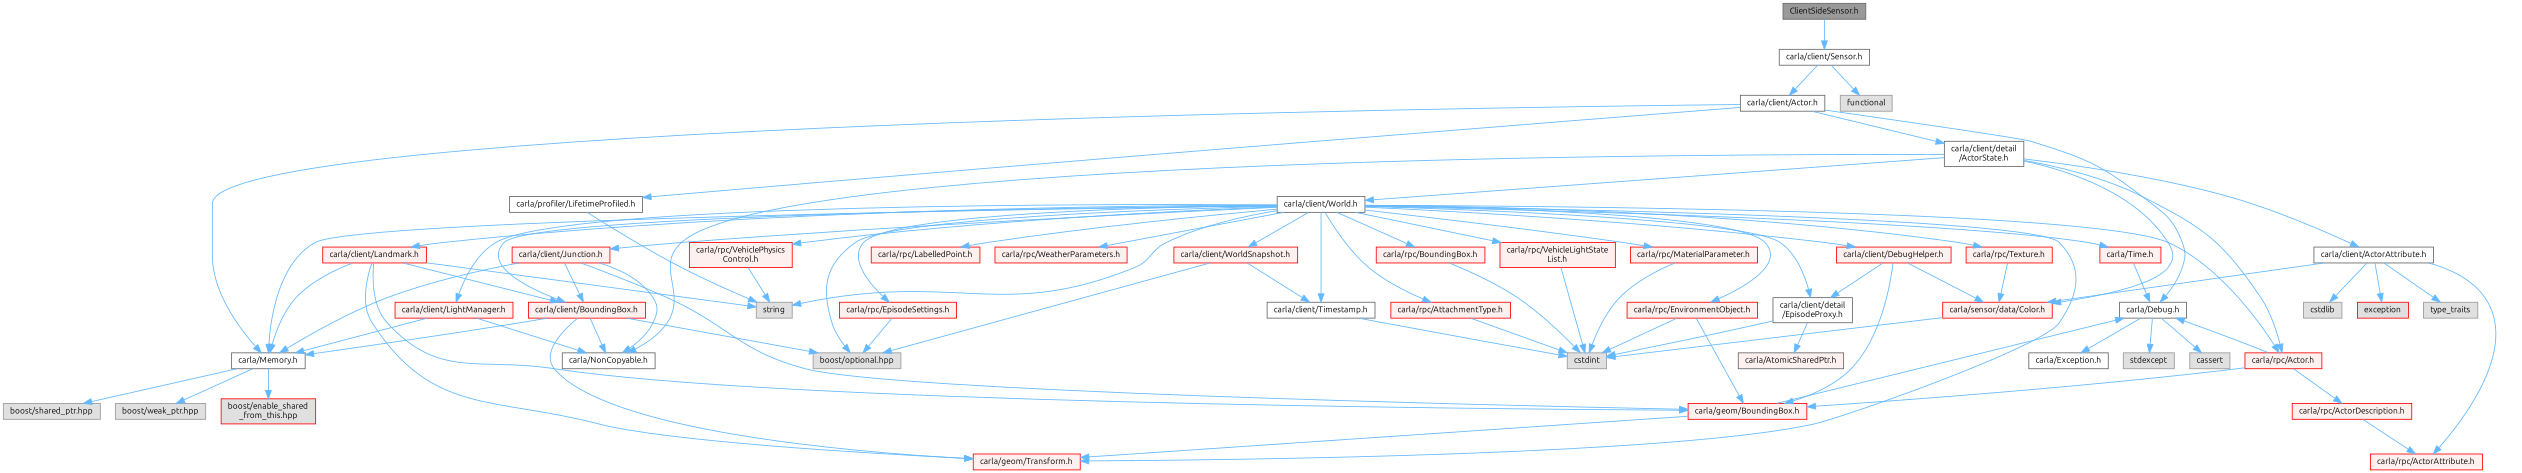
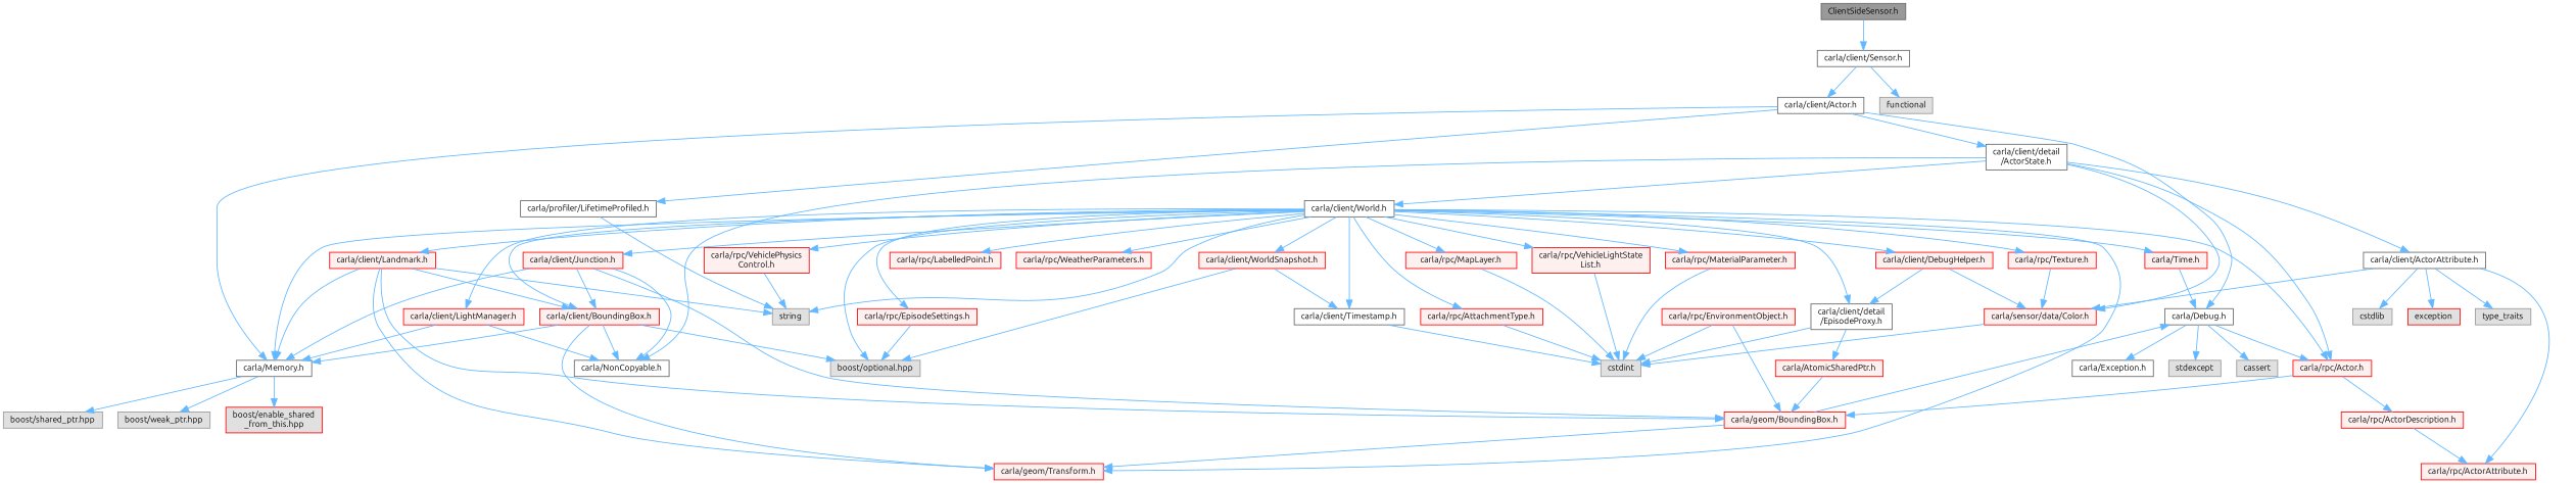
  digraph {
    fontname=Ubuntu
    node [color=red fillcolor="#FFF0F0" fontname=Ubuntu fontsize=10 shape=box style=filled]
    edge [color=steelblue1 fontname=Ubuntu fontsize=10 labelfontname=Helvetica labelfontsize=10 style=solid]
    n1 [color=gray40 fillcolor=grey60 fontcolor=black height=0.2 label="ClientSideSensor.h" width=0.4]
    n2 [color=grey40 fillcolor=white height=0.2 label="carla/client/Sensor.h" width=0.4]
    n3 [color=grey40 fillcolor=white height=0.2 label="carla/client/Actor.h" width=0.4]
    n4 [color=grey60 fillcolor="#E0E0E0" height=0.2 label=functional width=0.4]
    n5 [color=grey40 fillcolor=white height=0.2 label="carla/Debug.h" width=0.4]
    n6 [color=grey40 fillcolor=white height=0.2 label="carla/Memory.h" width=0.4]
    n7 [color=grey40 fillcolor=white height=0.2 label="carla/client/detail\l/ActorState.h" width=0.4]
    n8 [color=grey40 fillcolor=white height=0.2 label="carla/profiler/LifetimeProfiled.h" width=0.4]
    n9 [color=grey40 fillcolor=white height=0.2 label="carla/Exception.h" width=0.4]
    n10 [color=grey60 fillcolor="#E0E0E0" height=0.2 label=stdexcept width=0.4]
    n11 [color=grey60 fillcolor="#E0E0E0" height=0.2 label=cassert width=0.4]
    n12 [fillcolor="#E0E0E0" height=0.2 label="boost/enable_shared\l_from_this.hpp" width=0.4]
    n13 [color=grey60 fillcolor="#E0E0E0" height=0.2 label="boost/shared_ptr.hpp" width=0.4]
    n14 [color=grey60 fillcolor="#E0E0E0" height=0.2 label="boost/weak_ptr.hpp" width=0.4]
    n15 [color=grey40 fillcolor=white height=0.2 label="carla/NonCopyable.h" width=0.4]
    n16 [color=grey40 fillcolor=white height=0.2 label="carla/client/World.h" width=0.4]
    n17 [height=0.2 label="carla/rpc/Actor.h" width=0.4]
    n18 [color=grey40 fillcolor=white height=0.2 label="carla/client/ActorAttribute.h" width=0.4]
    n19 [height=0.2 label="carla/sensor/data/Color.h" width=0.4]
    n20 [color=grey60 fillcolor="#E0E0E0" height=0.2 label=string width=0.4]
    n21 [color=grey40 fillcolor=white height=0.2 label="carla/client/detail\l/EpisodeProxy.h" width=0.4]
    n22 [height=0.2 label="carla/Time.h" width=0.4]
    n23 [height=0.2 label="carla/client/DebugHelper.h" width=0.4]
    n24 [height=0.2 label="carla/geom/Transform.h" width=0.4]
    n25 [height=0.2 label="carla/client/Landmark.h" width=0.4]
    n26 [height=0.2 label="carla/client/BoundingBox.h" width=0.4]
    n27 [color=grey60 fillcolor="#E0E0E0" height=0.2 label="boost/optional.hpp" width=0.4]
    n28 [height=0.2 label="carla/client/Junction.h" width=0.4]
    n29 [height=0.2 label="carla/client/LightManager.h" width=0.4]
    n30 [color=grey40 fillcolor=white height=0.2 label="carla/client/Timestamp.h" width=0.4]
    n31 [height=0.2 label="carla/client/WorldSnapshot.h" width=0.4]
    n32 [height=0.2 label="carla/rpc/AttachmentType.h" width=0.4]
    n33 [height=0.2 label="carla/rpc/EpisodeSettings.h" width=0.4]
    n34 [height=0.2 label="carla/rpc/EnvironmentObject.h" width=0.4]
    n35 [height=0.2 label="carla/rpc/LabelledPoint.h" width=0.4]
-   n36 [height=0.2 label="carla/rpc/BoundingBox.h" width=0.4]
+   n36 [height=0.2 label="carla/rpc/MapLayer.h" width=0.4]
    n37 [height=0.2 label="carla/rpc/VehiclePhysics\lControl.h" width=0.4]
    n38 [height=0.2 label="carla/rpc/WeatherParameters.h" width=0.4]
    n39 [height=0.2 label="carla/rpc/VehicleLightState\lList.h" width=0.4]
    n40 [height=0.2 label="carla/rpc/Texture.h" width=0.4]
    n41 [height=0.2 label="carla/rpc/MaterialParameter.h" width=0.4]
-   n42 [color=grey40 height=0.2 label="carla/AtomicSharedPtr.h" width=0.4]
+   n42 [height=0.2 label="carla/AtomicSharedPtr.h" width=0.4]
    n43 [color=grey60 fillcolor="#E0E0E0" height=0.2 label=cstdint width=0.4]
    n44 [height=0.2 label="carla/geom/BoundingBox.h" width=0.4]
    n45 [height=0.2 label="carla/rpc/ActorDescription.h" width=0.4]
    n46 [height=0.2 label="carla/rpc/ActorAttribute.h" width=0.4]
    n47 [color=grey60 fillcolor="#E0E0E0" height=0.2 label=cstdlib width=0.4]
    n48 [fillcolor="#E0E0E0" height=0.2 label=exception width=0.4]
    n49 [color=grey60 fillcolor="#E0E0E0" height=0.2 label=type_traits width=0.4]
    n1 -> n2
    n2 -> n3
    n2 -> n4
    n3 -> n5
    n3 -> n6
    n3 -> n7
    n3 -> n8
    n5 -> n9
    n5 -> n10
    n5 -> n11
    n6 -> n12
    n6 -> n13
    n6 -> n14
    n7 -> n15
    n7 -> n16
    n7 -> n17
    n7 -> n18
    n7 -> n19
    n8 -> n20
    n16 -> n6
    n16 -> n17
    n16 -> n20
    n16 -> n21
    n16 -> n22
    n16 -> n23
    n16 -> n24
    n16 -> n25
    n16 -> n26
    n16 -> n27
    n16 -> n28
    n16 -> n29
    n16 -> n30
    n16 -> n31
    n16 -> n32
    n16 -> n33
-   n16 -> n34
    n16 -> n35
    n16 -> n36
    n16 -> n37
    n16 -> n38
    n16 -> n39
    n16 -> n40
    n16 -> n41
-   n17 -> n5
+   n5 -> n17
    n17 -> n44
    n17 -> n45
    n18 -> n19
    n18 -> n46
    n18 -> n47
    n18 -> n48
    n18 -> n49
    n19 -> n43
    n21 -> n42
    n21 -> n43
    n22 -> n5
    n23 -> n19
    n23 -> n21
-   n23 -> n44
+   n42 -> n44
    n25 -> n6
    n25 -> n20
    n25 -> n24
    n25 -> n26
    n25 -> n44
    n26 -> n6
    n26 -> n15
    n26 -> n24
    n26 -> n27
    n28 -> n6
    n28 -> n15
    n28 -> n26
    n28 -> n44
    n29 -> n6
    n29 -> n15
    n30 -> n43
    n31 -> n27
    n31 -> n30
    n32 -> n43
    n33 -> n27
    n34 -> n43
    n34 -> n44
    n36 -> n43
    n37 -> n20
    n39 -> n43
    n40 -> n19
    n41 -> n43
    n44 -> n5
    n44 -> n24
    n45 -> n46
  }
